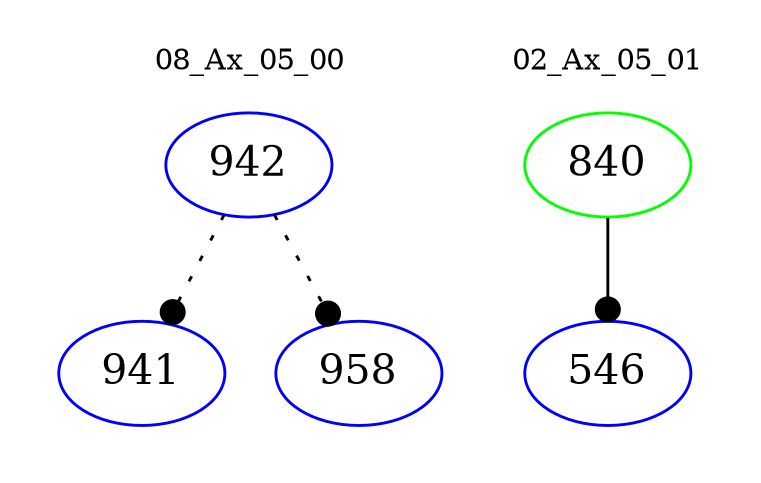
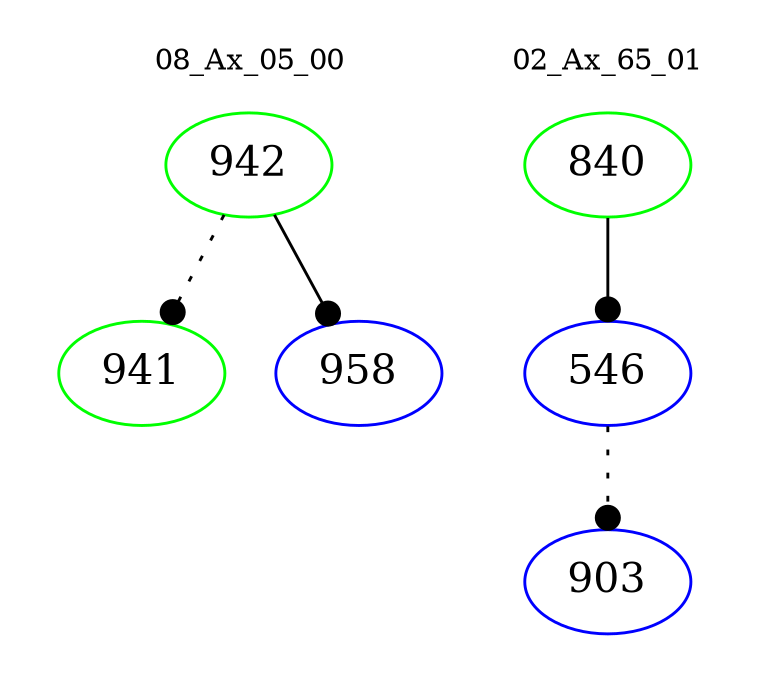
  digraph {
    fontname="DejaVu Serif"
    node [color=blue fontname="DejaVu Serif"]
    edge [arrowhead=dot color=black fontname="DejaVu Serif" style=dotted]
-   n1 [label=941]
-   n2 [label=942]
+   n1 [color=green label=941]
+   n2 [color=green label=942]
    n3 [label=958]
    n4 [color=green label=840]
    n5 [label=546]
+   n6 [label=903]
    subgraph cluster_1 {
      color=white
      fontsize=10
      label="08_Ax_05_00"
      n1
      n2
      n3
    }
    subgraph cluster_2 {
      color=white
      fontsize=10
-     label="02_Ax_05_01"
+     label="02_Ax_65_01"
      n4
      n5
+     n6
    }
    n2 -> n1
-   n2 -> n3
+   n2 -> n3 [style=solid]
    n4 -> n5 [style=solid]
+   n5 -> n6
  }
